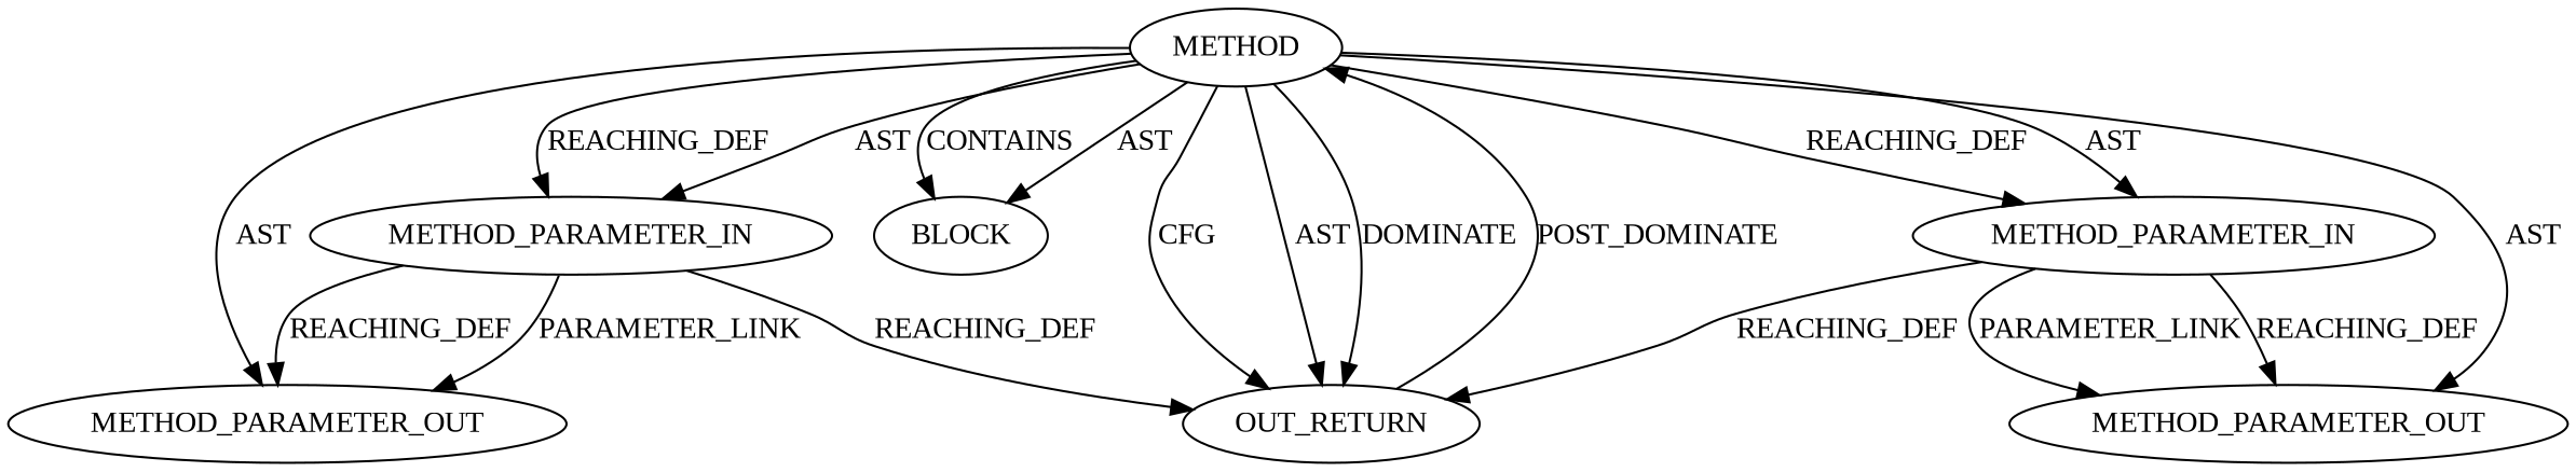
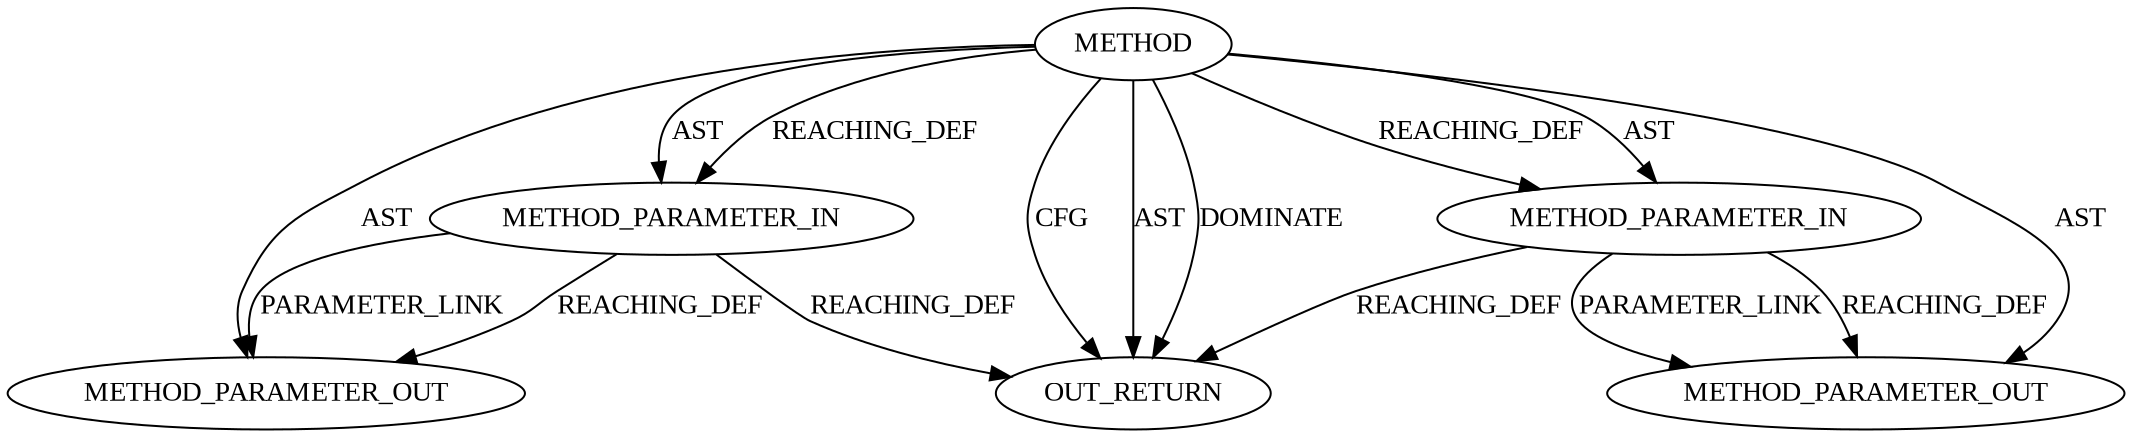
  digraph {
    fontname="Liberation Serif"
    node [CODE="struct sk_buff_head *dst" COLUMN_NUMBER=51 EVALUATION_STRATEGY=BY_VALUE IS_VARIADIC=false LINE_NUMBER=201 ORDER=2 TYPE_FULL_NAME="sk_buff_head*" fontname="Liberation Serif"]
    edge [fontname="Liberation Serif"]
    n1 [INDEX=2 NAME=dst label=METHOD_PARAMETER_OUT]
-   n2 [ARGUMENT_INDEX=-1 CODE="<empty>" ORDER=3 TYPE_FULL_NAME="<empty>" label=BLOCK COLUMN_NUMBER="" EVALUATION_STRATEGY="" IS_VARIADIC="" LINE_NUMBER=""]
    n3 [AST_PARENT_FULL_NAME="tls.h:<global>" AST_PARENT_TYPE=TYPE_DECL CODE="int tls_strp_msg_hold(struct tls_strparser *strp, struct sk_buff_head *dst);" COLUMN_NUMBER=5 COLUMN_NUMBER_END=75 FILENAME="tls.h" FULL_NAME=tls_strp_msg_hold IS_EXTERNAL=false LINE_NUMBER_END=201 NAME=tls_strp_msg_hold ORDER=58 SIGNATURE="int tls_strp_msg_hold (tls_strparser*,sk_buff_head*)" label=METHOD EVALUATION_STRATEGY="" IS_VARIADIC="" TYPE_FULL_NAME=""]
    n4 [INDEX=2 NAME=dst label=METHOD_PARAMETER_IN]
    n5 [CODE=RET COLUMN_NUMBER=5 ORDER=4 TYPE_FULL_NAME=int label=OUT_RETURN IS_VARIADIC=""]
    n6 [CODE="struct tls_strparser *strp" COLUMN_NUMBER=23 INDEX=1 NAME=strp ORDER=1 TYPE_FULL_NAME="tls_strparser*" label=METHOD_PARAMETER_OUT]
    n7 [CODE="struct tls_strparser *strp" COLUMN_NUMBER=23 INDEX=1 NAME=strp ORDER=1 TYPE_FULL_NAME="tls_strparser*" label=METHOD_PARAMETER_IN]
    n3 -> n1 [label=AST]
-   n3 -> n2 [label=CONTAINS]
-   n3 -> n2 [label=AST]
    n3 -> n4 [label=REACHING_DEF]
    n3 -> n4 [label=AST]
    n3 -> n5 [label=CFG]
    n3 -> n5 [label=AST]
    n3 -> n5 [label=DOMINATE]
    n3 -> n6 [label=AST]
    n3 -> n7 [label=REACHING_DEF]
    n3 -> n7 [label=AST]
    n4 -> n1 [VARIABLE=dst label=REACHING_DEF]
    n4 -> n1 [label=PARAMETER_LINK]
    n4 -> n5 [VARIABLE=dst label=REACHING_DEF]
-   n5 -> n3 [label=POST_DOMINATE]
    n7 -> n5 [VARIABLE=strp label=REACHING_DEF]
    n7 -> n6 [label=PARAMETER_LINK]
    n7 -> n6 [VARIABLE=strp label=REACHING_DEF]
  }
